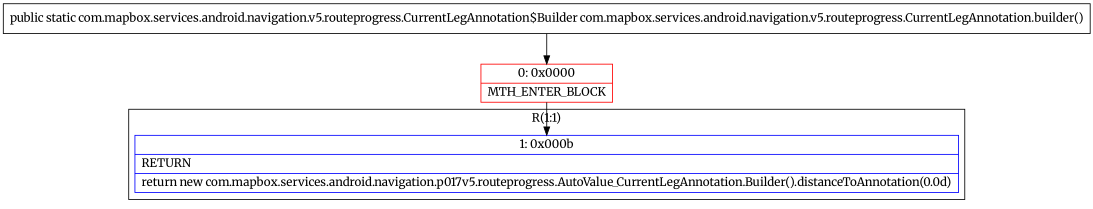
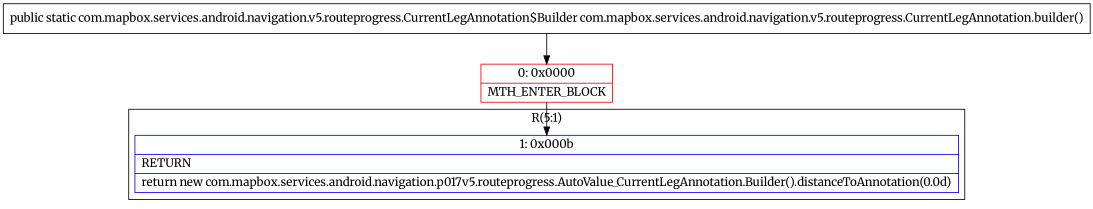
  digraph {
    fontname=Merriweather
    node [shape=record fontname=Merriweather]
    edge [fontname=Merriweather]
    n1 [color=blue label="{1\:\ 0x000b|RETURN\l|return new com.mapbox.services.android.navigation.p017v5.routeprogress.AutoValue_CurrentLegAnnotation.Builder().distanceToAnnotation(0.0d)\l}"]
    n2 [color=red label="{0\:\ 0x0000|MTH_ENTER_BLOCK\l}"]
    n3 [label="{public static com.mapbox.services.android.navigation.v5.routeprogress.CurrentLegAnnotation$Builder com.mapbox.services.android.navigation.v5.routeprogress.CurrentLegAnnotation.builder() }"]
    subgraph cluster_1 {
-     label="R(1:1)"
+     label="R(5:1)"
      n1
    }
    n2 -> n1
    n3 -> n2
  }
